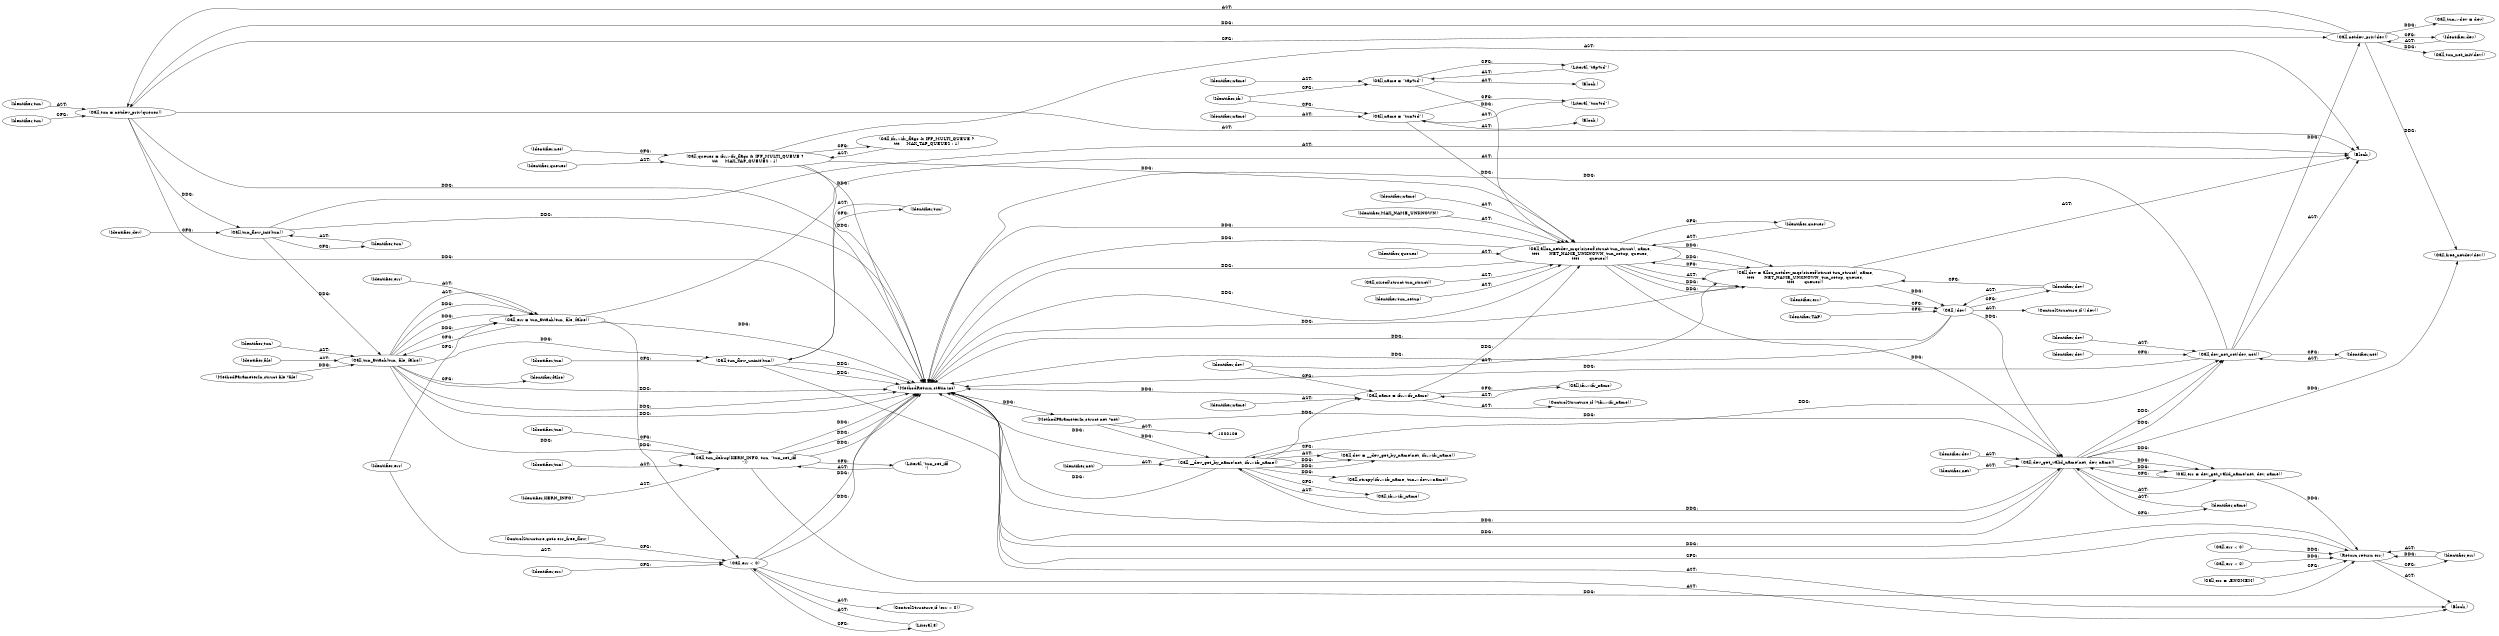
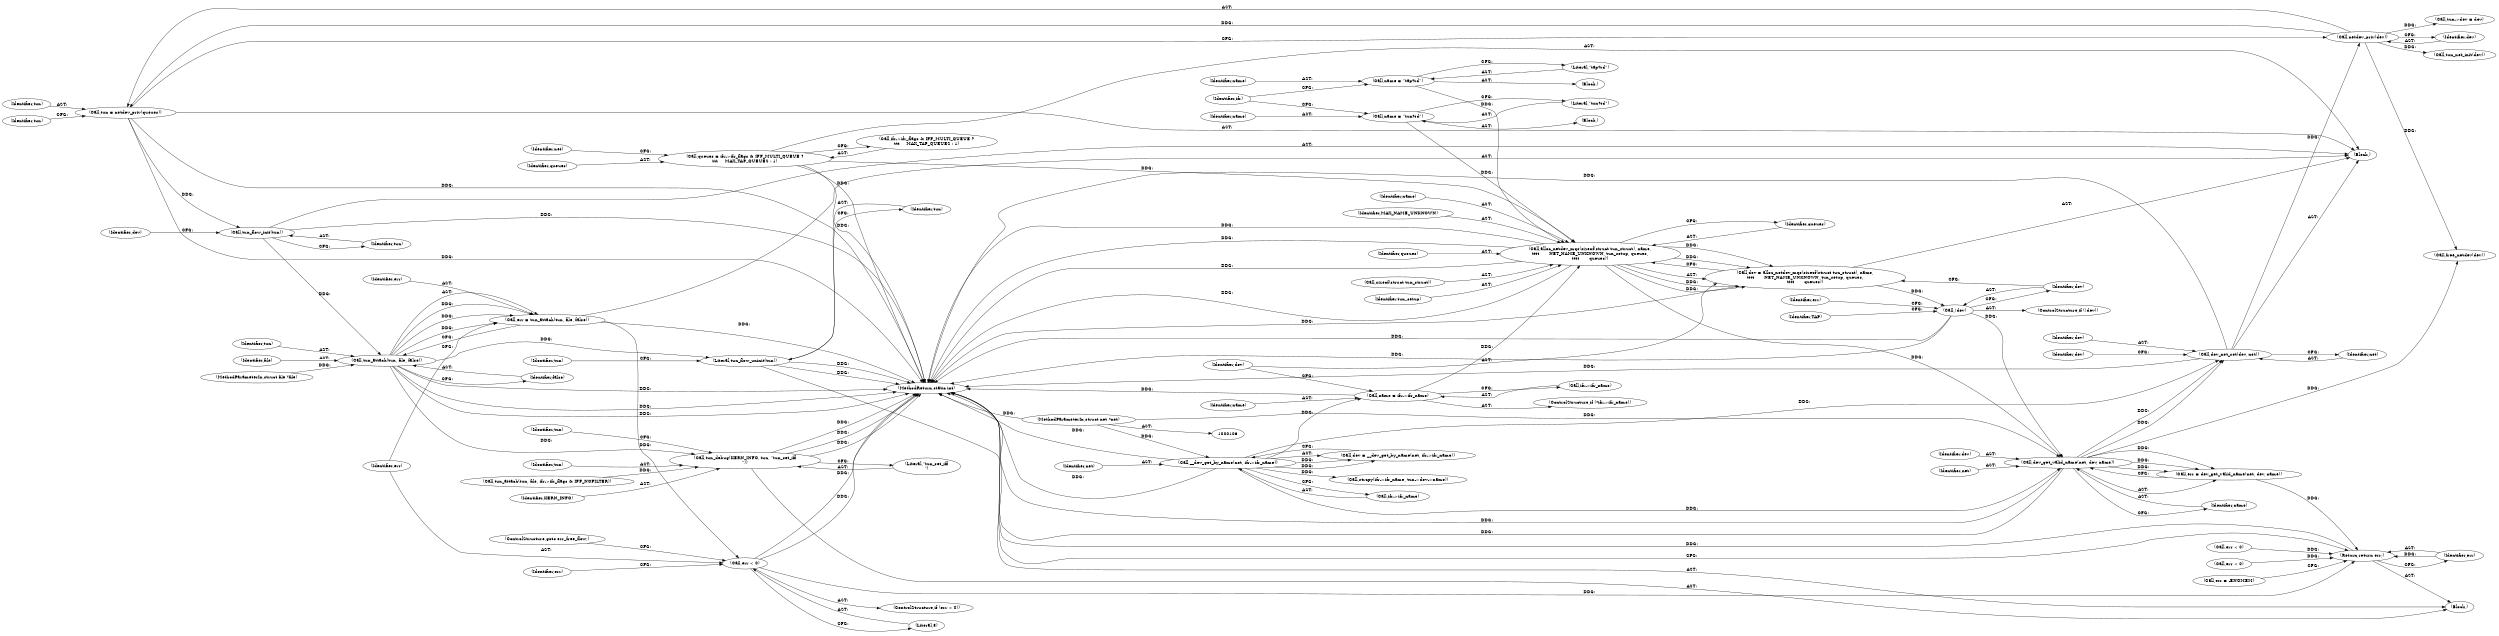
  digraph {
    rankdir=LR
    n1 [label="(Call,tun = netdev_priv(queues))"]
    n2 [label="(Call,netdev_priv(dev))"]
    n3 [label="(Call,tun_flow_init(tun))"]
    n4 [label="(Block,)"]
    n5 [label="(MethodReturn,static int)"]
    n6 [label="(Identifier,dev)"]
    n7 [label="(Call,tun_net_init(dev))"]
    n8 [label="(Call,tun->dev = dev)"]
    n9 [label="(Call,free_netdev(dev))"]
    n10 [label="(Call,tun_attach(tun, file, false))"]
    n11 [label="(Identifier,tun)"]
    n12 [label="(Return,return err;)"]
    n13 [label="(Call,dev_net_set(dev, net))"]
    n14 [label="(Identifier,net)"]
    n15 [label="(Call,dev_get_valid_name(net, dev, name))"]
    n16 [label="(Identifier,name)"]
    n17 [label="(Call,err = dev_get_valid_name(net, dev, name))"]
    n18 [label="(Call,__dev_get_by_name(net, ifr->ifr_name))"]
    n19 [label="(Call,name = ifr->ifr_name)"]
    n20 [label="(Call,ifr->ifr_name)"]
    n21 [label="(Call,dev = __dev_get_by_name(net, ifr->ifr_name))"]
    n22 [label="(Call,strcpy(ifr->ifr_name, tun->dev->name))"]
    n23 [label="(Call,alloc_netdev_mqs(sizeof(struct tun_struct), name,\n\t\t\t\t       NET_NAME_UNKNOWN, tun_setup, queues,\n\t\t\t\t       queues))"]
    n24 [label="(ControlStructure,if (*ifr->ifr_name))"]
    n25 [label="(Call,ifr->ifr_name)"]
    n26 [label="(MethodParameterIn,struct net *net)"]
    1000106
    n28 [label="(Call,!dev)"]
    n29 [label="(ControlStructure,if (!dev))"]
    n30 [label="(Identifier,dev)"]
    n31 [label="(Call,dev = alloc_netdev_mqs(sizeof(struct tun_struct), name,\n\t\t\t\t       NET_NAME_UNKNOWN, tun_setup, queues,\n\t\t\t\t       queues))"]
    n32 [label="(Identifier,queues)"]
    n33 [label="(Call,name = \"tap%d\")"]
    n34 [label="(Block,)"]
    n35 [label="(Literal,\"tap%d\")"]
    n36 [label="(Call,name = \"tun%d\")"]
    n37 [label="(Literal,\"tun%d\")"]
    n38 [label="(Block,)"]
    n39 [label="(Call,queues = ifr->ifr_flags & IFF_MULTI_QUEUE ?\n\t\t\t     MAX_TAP_QUEUES : 1)"]
    n40 [label="(Call,ifr->ifr_flags & IFF_MULTI_QUEUE ?\n\t\t\t     MAX_TAP_QUEUES : 1)"]
    n41 [label="(Call,err = tun_attach(tun, file, false))"]
    n42 [label="(Call,tun_debug(KERN_INFO, tun, \"tun_set_iff\n\"))"]
-   n43 [label="(Call,tun_flow_uninit(tun))"]
+   n43 [label="(Literal,tun_flow_uninit(tun))"]
    n44 [label="(Identifier,false)"]
    n45 [label="(Call,err < 0)"]
    n46 [label="(Block,)"]
    n47 [label="(Literal,\"tun_set_iff\n\")"]
    n48 [label="(Identifier,tun)"]
    n49 [label="(ControlStructure,if (err < 0))"]
    n50 [label="(Literal,8)"]
    n51 [label="(Identifier,err)"]
    n52 [label="(Identifier,err)"]
    n53 [label="(Identifier,tun)"]
    n54 [label="(Identifier,tun)"]
    n55 [label="(Identifier,tun)"]
    n56 [label="(Call,err < 0)"]
    n57 [label="(Identifier,ifr)"]
    n58 [label="(Identifier,err)"]
    n59 [label="(Identifier,file)"]
    n60 [label="(Identifier,name)"]
    n61 [label="(Identifier,name)"]
    n62 [label="(Call,err = -ENOMEM)"]
    n63 [label="(Identifier,name)"]
    n64 [label="(Identifier,err)"]
    n65 [label="(Identifier,MAX_NAME_UNKNOWN)"]
    n66 [label="(Identifier,dev)"]
    n67 [label="(Identifier,queues)"]
    n68 [label="(Identifier,dev)"]
    n69 [label="(Identifier,net)"]
+   n70 [label="(Call,tun_attach(tun, file, ifr->ifr_flags & IFF_NOFILTER))"]
    n71 [label="(Identifier,net)"]
    n72 [label="(Identifier,tun)"]
    n73 [label="(Identifier,name)"]
    n74 [label="(Identifier,KERN_INFO)"]
    n75 [label="(Identifier,tun)"]
    n76 [label="(MethodParameterIn,struct file *file)"]
    n77 [label="(Identifier,net)"]
    n78 [label="(Call,sizeof(struct tun_struct))"]
    n79 [label="(Identifier,err)"]
    n80 [label="(Identifier,dev)"]
    n81 [label="(Identifier,tun_setup)"]
    n82 [label="(Identifier,tun)"]
    n83 [label="(Identifier,dev)"]
    n84 [label="(Call,err < 0)"]
    n85 [label="(ControlStructure,goto err_free_flow;)"]
    n86 [label="(Identifier,dev)"]
    n87 [label="(Identifier,queues)"]
    n88 [label="(Identifier,TAP)"]
    n1 -> n2 [label="CFG: "]
    n1 -> n3 [label="DDG: "]
    n1 -> n4 [label="AST: "]
    n1 -> n5 [label="DDG: "]
    n1 -> n5 [label="DDG: "]
    n2 -> n1 [label="AST: "]
    n2 -> n1 [label="DDG: "]
    n2 -> n6 [label="CFG: "]
    n2 -> n7 [label="DDG: "]
    n2 -> n8 [label="DDG: "]
    n2 -> n9 [label="DDG: "]
    n3 -> n4 [label="AST: "]
    n3 -> n5 [label="DDG: "]
    n3 -> n10 [label="DDG: "]
    n3 -> n11 [label="CFG: "]
    n5 -> n12 [label="CFG: "]
    n6 -> n2 [label="AST: "]
    n10 -> n5 [label="DDG: "]
    n10 -> n5 [label="DDG: "]
    n10 -> n5 [label="DDG: "]
    n10 -> n41 [label="AST: "]
    n10 -> n41 [label="DDG: "]
    n10 -> n41 [label="DDG: "]
    n10 -> n41 [label="DDG: "]
    n10 -> n42 [label="DDG: "]
    n10 -> n43 [label="DDG: "]
    n10 -> n44 [label="CFG: "]
    n11 -> n3 [label="AST: "]
    n12 -> n5 [label="DDG: "]
    n12 -> n46 [label="AST: "]
    n12 -> n51 [label="CFG: "]
    n13 -> n2 [label="DDG: "]
    n13 -> n4 [label="AST: "]
    n13 -> n5 [label="DDG: "]
    n13 -> n5 [label="DDG: "]
    n13 -> n14 [label="CFG: "]
    n14 -> n13 [label="AST: "]
    n15 -> n5 [label="DDG: "]
    n15 -> n5 [label="DDG: "]
    n15 -> n9 [label="DDG: "]
    n15 -> n13 [label="DDG: "]
    n15 -> n13 [label="DDG: "]
    n15 -> n16 [label="CFG: "]
    n15 -> n17 [label="AST: "]
    n15 -> n17 [label="DDG: "]
    n15 -> n17 [label="DDG: "]
    n15 -> n17 [label="DDG: "]
    n16 -> n15 [label="AST: "]
    n17 -> n12 [label="DDG: "]
    n17 -> n15 [label="CFG: "]
    n18 -> n5 [label="DDG: "]
    n18 -> n5 [label="DDG: "]
    n18 -> n13 [label="DDG: "]
    n18 -> n15 [label="DDG: "]
    n18 -> n19 [label="DDG: "]
    n18 -> n20 [label="CFG: "]
    n18 -> n21 [label="AST: "]
    n18 -> n21 [label="DDG: "]
    n18 -> n21 [label="DDG: "]
    n18 -> n22 [label="DDG: "]
    n19 -> n5 [label="DDG: "]
    n19 -> n23 [label="DDG: "]
    n19 -> n24 [label="AST: "]
    n19 -> n25 [label="CFG: "]
    n20 -> n18 [label="AST: "]
    n21 -> n18 [label="CFG: "]
    n23 -> n5 [label="DDG: "]
    n23 -> n5 [label="DDG: "]
    n23 -> n5 [label="DDG: "]
    n23 -> n5 [label="DDG: "]
    n23 -> n15 [label="DDG: "]
    n23 -> n31 [label="AST: "]
    n23 -> n31 [label="DDG: "]
    n23 -> n31 [label="DDG: "]
    n23 -> n31 [label="DDG: "]
    n23 -> n31 [label="DDG: "]
    n23 -> n32 [label="CFG: "]
    n25 -> n19 [label="AST: "]
-   n5 -> n26 [label="DDG: "]
+   n26 -> n5 [label="DDG: "]
    n26 -> n15 [label="DDG: "]
    n26 -> n18 [label="DDG: "]
    n26 -> 1000106 [label="AST: "]
    n28 -> n5 [label="DDG: "]
    n28 -> n5 [label="DDG: "]
    n28 -> n15 [label="DDG: "]
    n28 -> n29 [label="AST: "]
    n28 -> n30 [label="CFG: "]
    n30 -> n28 [label="AST: "]
    n30 -> n31 [label="CFG: "]
    n31 -> n4 [label="AST: "]
    n31 -> n5 [label="DDG: "]
    n31 -> n23 [label="CFG: "]
    n31 -> n28 [label="DDG: "]
    n32 -> n23 [label="AST: "]
    n33 -> n23 [label="DDG: "]
    n33 -> n34 [label="AST: "]
    n33 -> n35 [label="CFG: "]
    n35 -> n33 [label="AST: "]
    n36 -> n23 [label="DDG: "]
    n36 -> n37 [label="CFG: "]
    n36 -> n38 [label="AST: "]
    n37 -> n36 [label="AST: "]
    n39 -> n4 [label="AST: "]
    n39 -> n5 [label="DDG: "]
    n39 -> n5 [label="DDG: "]
    n39 -> n23 [label="DDG: "]
    n39 -> n40 [label="CFG: "]
    n40 -> n39 [label="AST: "]
    n41 -> n4 [label="AST: "]
    n41 -> n5 [label="DDG: "]
    n41 -> n10 [label="CFG: "]
    n41 -> n45 [label="DDG: "]
    n42 -> n5 [label="DDG: "]
    n42 -> n5 [label="DDG: "]
    n42 -> n5 [label="DDG: "]
    n42 -> n46 [label="AST: "]
    n42 -> n47 [label="CFG: "]
    n43 -> n5 [label="DDG: "]
    n43 -> n5 [label="DDG: "]
    n43 -> n46 [label="AST: "]
    n43 -> n48 [label="CFG: "]
+   n44 -> n10 [label="AST: "]
    n45 -> n5 [label="DDG: "]
    n45 -> n5 [label="DDG: "]
    n45 -> n12 [label="DDG: "]
    n45 -> n49 [label="AST: "]
    n45 -> n50 [label="CFG: "]
    n47 -> n42 [label="AST: "]
    n48 -> n43 [label="AST: "]
    n50 -> n45 [label="AST: "]
    n51 -> n12 [label="AST: "]
    n51 -> n12 [label="DDG: "]
    n52 -> n41 [label="AST: "]
    n53 -> n1 [label="AST: "]
    n54 -> n1 [label="CFG: "]
    n55 -> n10 [label="AST: "]
    n56 -> n12 [label="DDG: "]
    n57 -> n33 [label="CFG: "]
    n57 -> n36 [label="CFG: "]
    n58 -> n28 [label="CFG: "]
    n59 -> n10 [label="AST: "]
    n60 -> n33 [label="AST: "]
    n61 -> n19 [label="AST: "]
    n62 -> n12 [label="CFG: "]
    n63 -> n23 [label="AST: "]
    n64 -> n45 [label="CFG: "]
    n65 -> n23 [label="AST: "]
    n66 -> n13 [label="CFG: "]
    n67 -> n23 [label="AST: "]
    n68 -> n13 [label="AST: "]
    n69 -> n39 [label="CFG: "]
+   n70 -> n42 [label="DDG: "]
    n71 -> n18 [label="AST: "]
    n72 -> n42 [label="CFG: "]
    n73 -> n36 [label="AST: "]
    n74 -> n42 [label="AST: "]
    n75 -> n42 [label="AST: "]
    n76 -> n10 [label="DDG: "]
    n77 -> n15 [label="AST: "]
    n78 -> n23 [label="AST: "]
    n79 -> n41 [label="CFG: "]
    n79 -> n45 [label="AST: "]
    n80 -> n19 [label="CFG: "]
    n80 -> n31 [label="AST: "]
    n81 -> n23 [label="AST: "]
    n82 -> n43 [label="CFG: "]
    n83 -> n15 [label="AST: "]
    n84 -> n12 [label="DDG: "]
    n85 -> n45 [label="CFG: "]
    n86 -> n3 [label="CFG: "]
    n87 -> n39 [label="AST: "]
    n88 -> n28 [label="CFG: "]
  }
